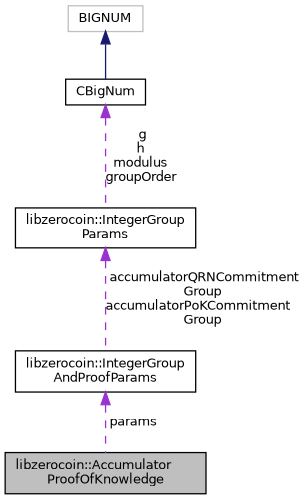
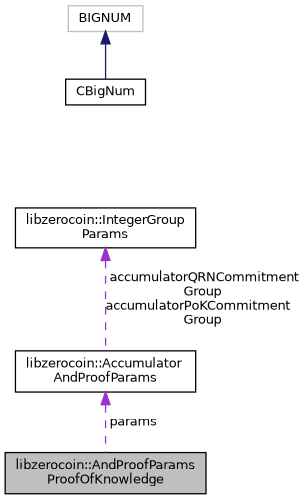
  digraph {
    node [color=black fillcolor=white fontname=Helvetica fontsize=10 shape=record style=filled]
    edge [color=darkorchid3 dir=back fontname=Helvetica fontsize=10 labelfontname=Helvetica labelfontsize=10 style=dashed]
-   n1 [fillcolor=grey75 fontcolor=black height=0.2 label="libzerocoin::Accumulator\lProofOfKnowledge" width=0.4]
+   n1 [fillcolor=grey75 fontcolor=black height=0.2 label="libzerocoin::AndProofParams\lProofOfKnowledge" width=0.4]
    n2 [height=0.2 label=CBigNum width=0.4]
    n3 [height=0.2 label="libzerocoin::IntegerGroup\lParams" width=0.4]
-   n4 [height=0.2 label="libzerocoin::IntegerGroup\lAndProofParams" width=0.4]
+   n4 [height=0.2 label="libzerocoin::Accumulator\lAndProofParams" width=0.4]
    n5 [color=grey75 height=0.2 label=BIGNUM width=0.4]
-   n2 -> n3 [label=" g\nh\nmodulus\ngroupOrder"]
    n3 -> n4 [label=" accumulatorQRNCommitment\lGroup\naccumulatorPoKCommitment\lGroup"]
    n4 -> n1 [label=" params"]
    n5 -> n2 [color=midnightblue style=solid]
  }
